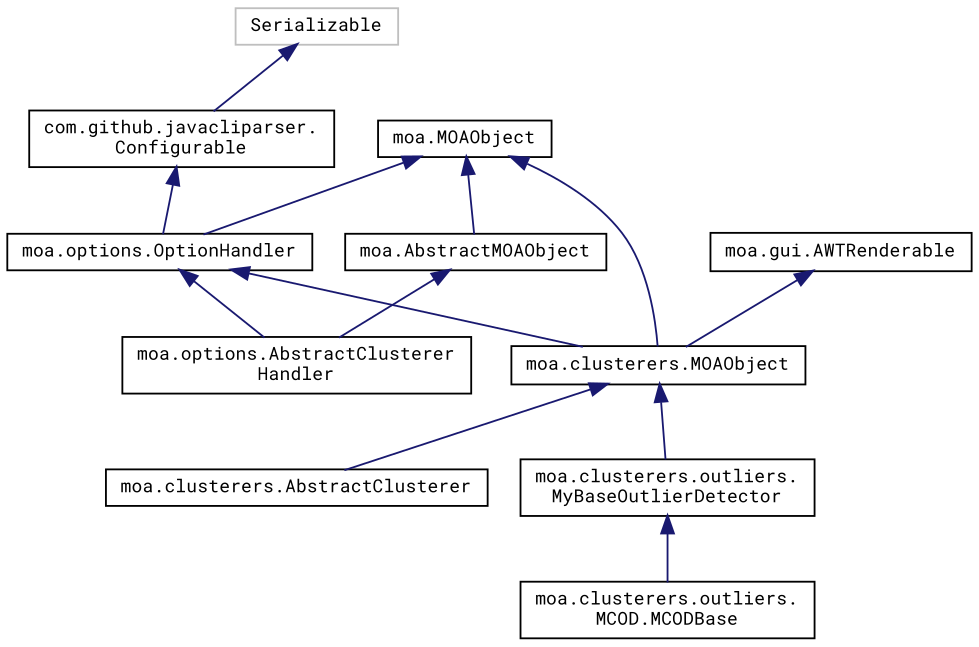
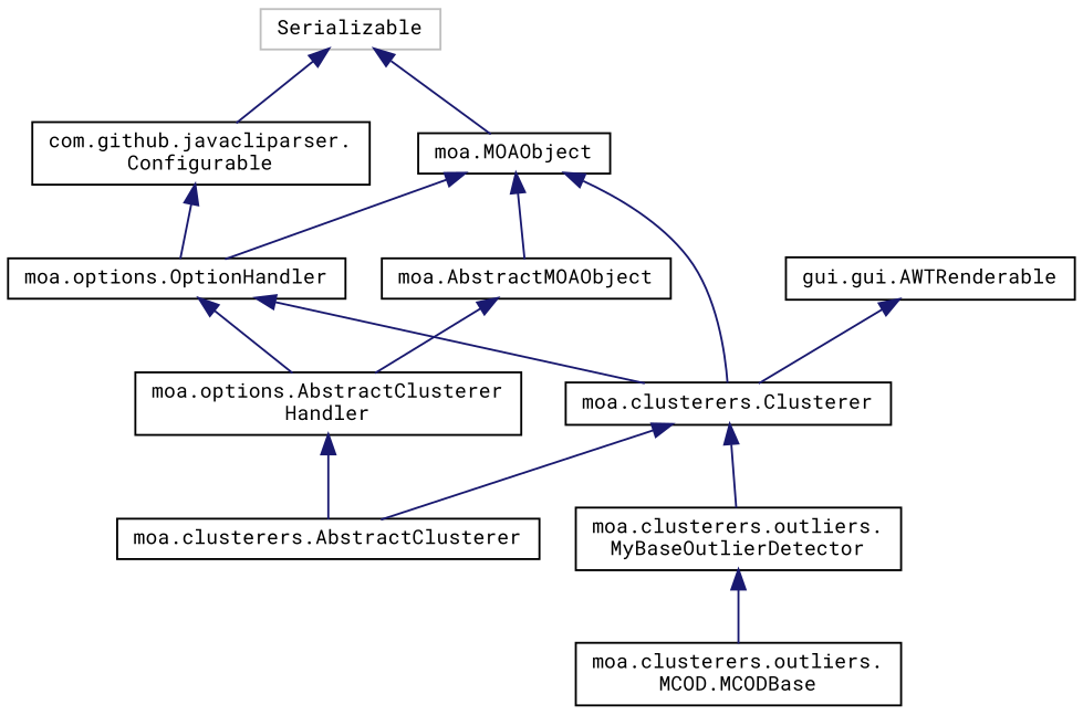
  digraph {
    fontname="Roboto Mono"
    node [color=black fillcolor=white fontname="Roboto Mono" fontsize=10 shape=record style=filled]
    edge [color=midnightblue dir=back fontname="Roboto Mono" fontsize=10 labelfontname=Helvetica labelfontsize=10 style=solid]
    n1 [height=0.2 label="moa.clusterers.outliers.\lMCOD.MCODBase" width=0.4]
    n2 [height=0.2 label="moa.clusterers.outliers.\lMyBaseOutlierDetector" width=0.4]
    n3 [height=0.2 label="moa.clusterers.AbstractClusterer" width=0.4]
    n4 [height=0.2 label="moa.options.AbstractClusterer\lHandler" width=0.4]
    n5 [height=0.2 label="moa.AbstractMOAObject" width=0.4]
    n6 [height=0.2 label="moa.MOAObject" width=0.4]
    n7 [height=0.2 label="moa.options.OptionHandler" width=0.4]
-   n8 [height=0.2 label="moa.clusterers.MOAObject" width=0.4]
+   n8 [height=0.2 label="moa.clusterers.Clusterer" width=0.4]
    n9 [color=grey75 height=0.2 label=Serializable width=0.4]
    n10 [height=0.2 label="com.github.javacliparser.\lConfigurable" width=0.4]
-   n11 [height=0.2 label="moa.gui.AWTRenderable" width=0.4]
+   n11 [height=0.2 label="gui.gui.AWTRenderable" width=0.4]
    n2 -> n1
+   n4 -> n3
    n5 -> n4
    n6 -> n5
    n6 -> n7
    n6 -> n8
    n7 -> n4
    n7 -> n8
    n8 -> n2
    n8 -> n3
+   n9 -> n6
    n9 -> n10
    n10 -> n7
    n11 -> n8
  }
